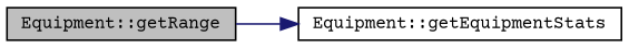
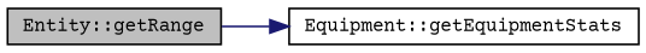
  digraph {
    rankdir=LR
    fontname="Courier Prime"
    node [color=black fontname="Courier Prime" fontsize=10 shape=record style=filled]
-   n1 [fillcolor=grey75 fontcolor=black height=0.2 label="Equipment::getRange" width=0.4]
+   n1 [fillcolor=grey75 fontcolor=black height=0.2 label="Entity::getRange" width=0.4]
    n2 [fillcolor=white height=0.2 label="Equipment::getEquipmentStats" width=0.4]
    n1 -> n2 [color=midnightblue fontname="Courier Prime" fontsize=10 labelfontname=Helvetica labelfontsize=10 style=solid]
  }
